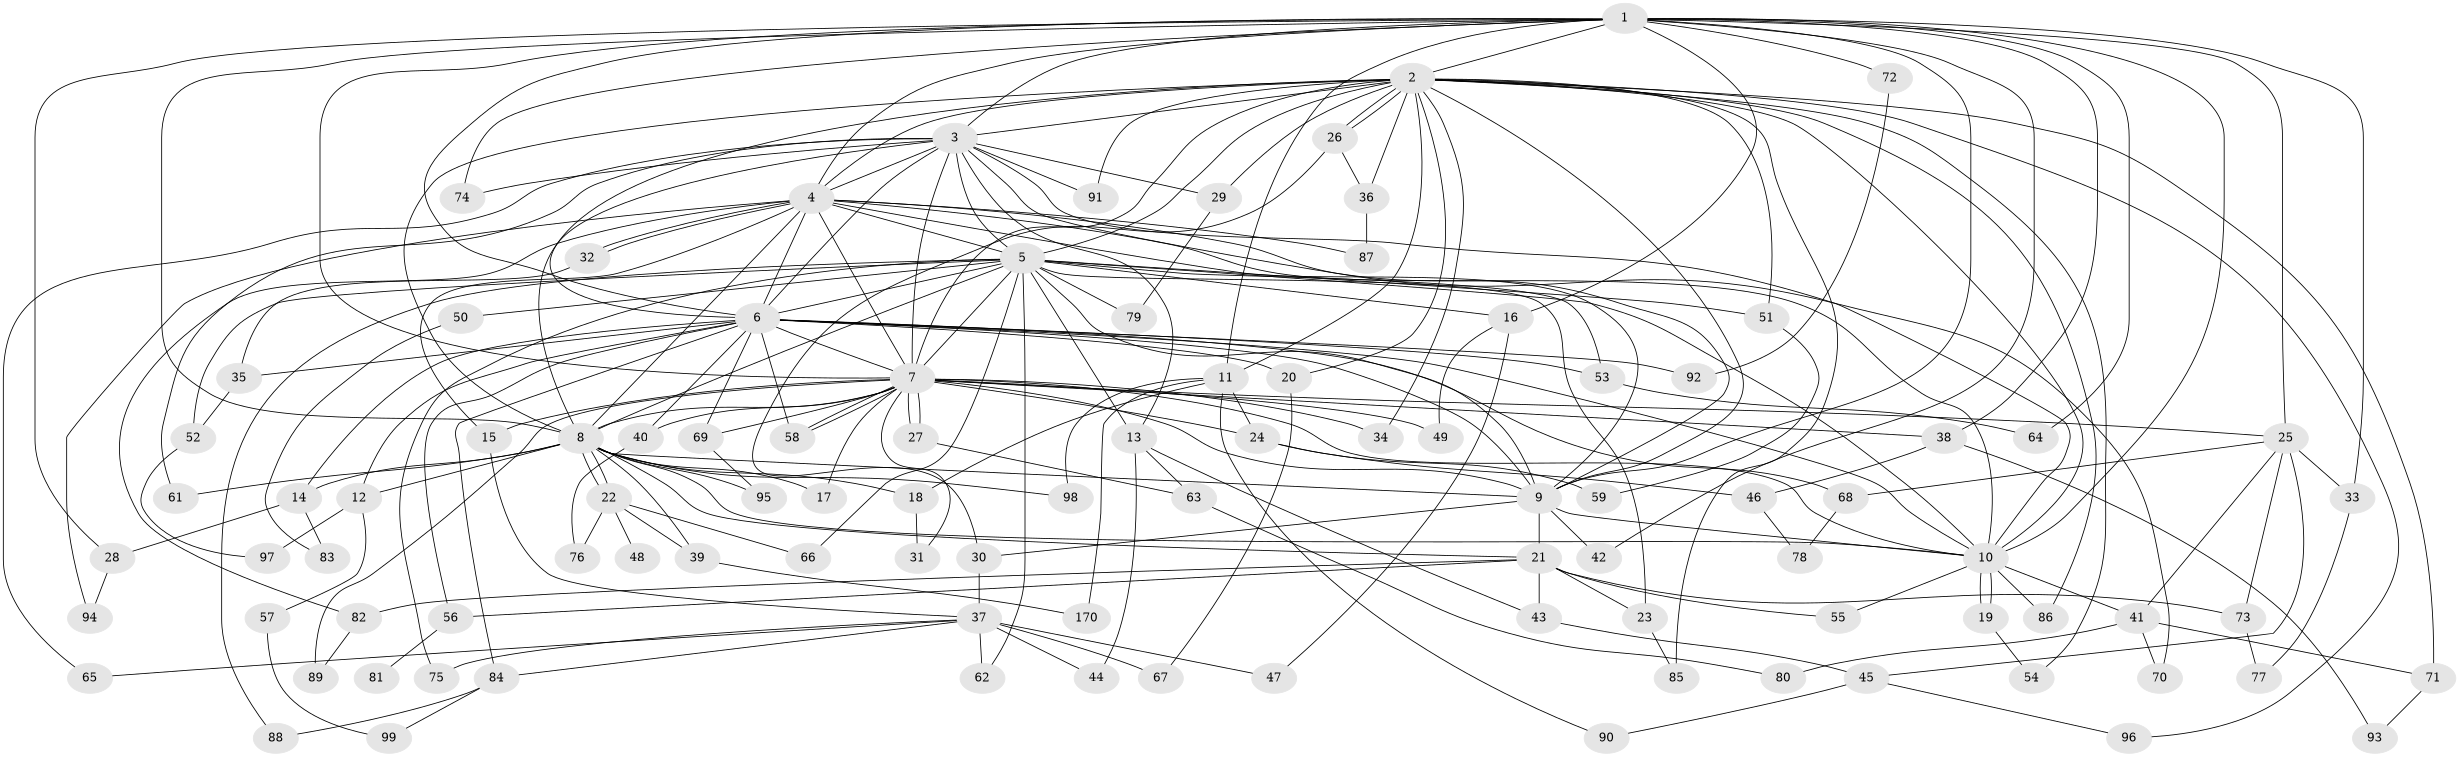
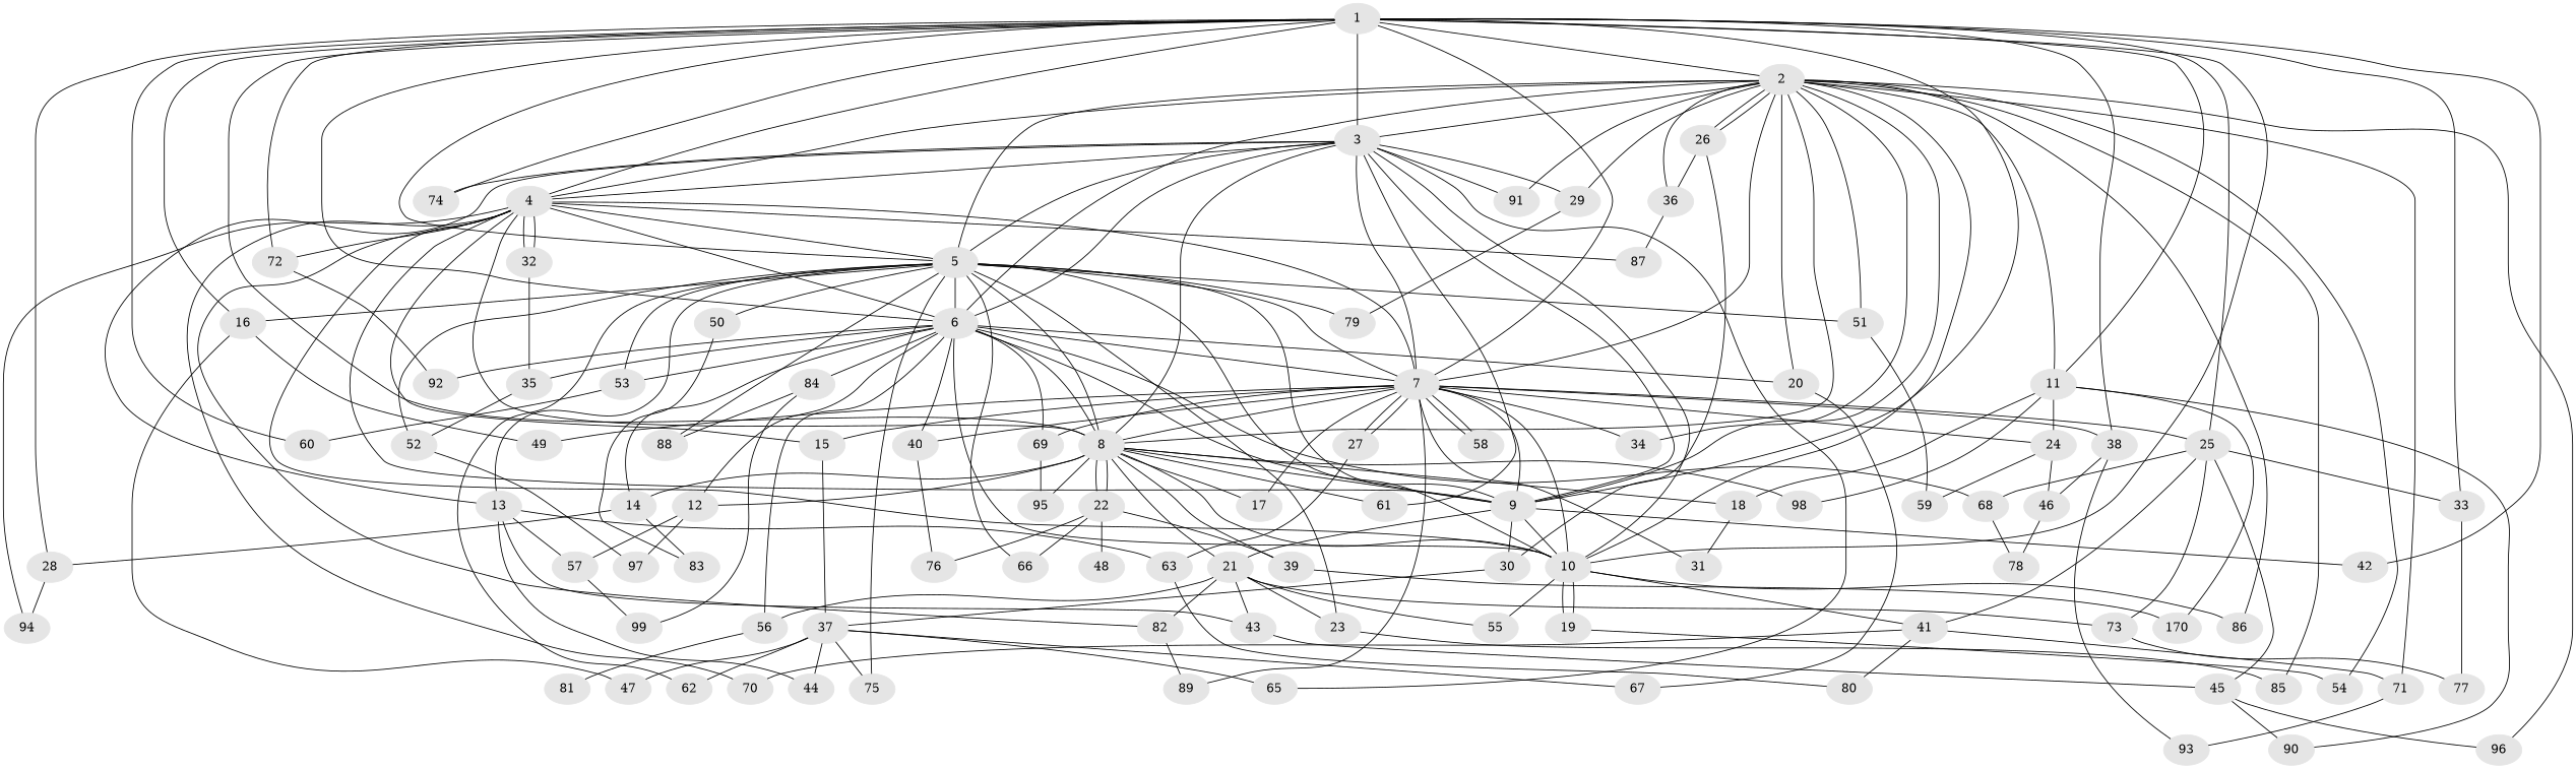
  graph {
    node [color=gray90 style=filled]
    1
    2
    3
    4
    5
    6
    7
    8
    9
    10
    11
    16
    25
    28
    33
    38
    42
-   60 [label=64]
+   60
    72
    74
    20
    26
    29
    34
    36
    51
    54
    71
    85
    86
    91
    96
    13
    61
    65
    15
    32
    70
    82
    87
    94
    50
    23
    52
    53
    62
    66
    75
    79
    88
    12
    14
    35
    40
    56
    68
    69
    84
    92
    17
    24
    27
    31
    49
    58
    89
    18
    21
    22
    39
    95
    98
    30
    19
    41
    55
    90
    n78 [label=170]
    47
    73
    45
    77
    46
    93
    67
    59
    57
    43
    44
    63
    83
    37
    97
    76
    81
    78
    99
    48
    80
    1 -- 2
    1 -- 3
    1 -- 4
+   1 -- 5
    1 -- 6
    1 -- 7
    1 -- 8
    1 -- 9
    1 -- 10
    1 -- 11
    1 -- 16
    1 -- 25
    1 -- 28
    1 -- 33
    1 -- 38
    1 -- 42
    1 -- 60
    1 -- 72
    1 -- 74
    2 -- 3
    2 -- 4
    2 -- 5
    2 -- 6
    2 -- 7
    2 -- 8
    2 -- 9
    2 -- 10
    2 -- 11
    2 -- 20
    2 -- 26
    2 -- 26
    2 -- 29
    2 -- 34
    2 -- 36
    2 -- 51
    2 -- 54
    2 -- 71
    2 -- 85
    2 -- 86
    2 -- 91
    2 -- 96
    3 -- 4
    3 -- 5
    3 -- 6
    3 -- 7
    3 -- 8
    3 -- 9
    3 -- 10
    3 -- 74
    3 -- 29
    3 -- 91
    3 -- 13
    3 -- 61
    3 -- 65
    4 -- 5
    4 -- 6
    4 -- 7
    4 -- 8
    4 -- 9
    4 -- 10
+   4 -- 72
    4 -- 15
    4 -- 32
    4 -- 32
    4 -- 70
    4 -- 82
    4 -- 87
    4 -- 94
    5 -- 6
    5 -- 7
    5 -- 8
    5 -- 9
    5 -- 10
    5 -- 16
    5 -- 51
    5 -- 13
    5 -- 50
    5 -- 23
    5 -- 52
    5 -- 53
    5 -- 62
    5 -- 66
    5 -- 75
    5 -- 79
    5 -- 88
    6 -- 7
-   6 -- 58
+   6 -- 8
    6 -- 9
    6 -- 10
    6 -- 20
    6 -- 53
    6 -- 12
    6 -- 14
    6 -- 35
    6 -- 40
    6 -- 56
    6 -- 68
    6 -- 69
    6 -- 84
    6 -- 92
    7 -- 8
    7 -- 9
    7 -- 10
    7 -- 25
    7 -- 38
    7 -- 34
    7 -- 15
    7 -- 40
    7 -- 69
    7 -- 17
    7 -- 24
    7 -- 27
    7 -- 27
    7 -- 31
    7 -- 49
    7 -- 58
    7 -- 58
    7 -- 89
    8 -- 9
    8 -- 10
    8 -- 61
    8 -- 12
    8 -- 14
    8 -- 17
    8 -- 18
    8 -- 21
    8 -- 22
    8 -- 22
    8 -- 39
    8 -- 95
    8 -- 98
    9 -- 10
    9 -- 42
    9 -- 21
    9 -- 30
    10 -- 86
    10 -- 19
    10 -- 19
    10 -- 41
    10 -- 55
    11 -- 24
    11 -- 18
    11 -- 98
    11 -- 90
    11 -- n78
    16 -- 49
    16 -- 47
    25 -- 33
    25 -- 68
    25 -- 41
    25 -- 73
    25 -- 45
    28 -- 94
    33 -- 77
    38 -- 46
    38 -- 93
    72 -- 92
    20 -- 67
    26 -- 36
    26 -- 30
    29 -- 79
    36 -- 87
    51 -- 59
    71 -- 93
+   13 -- 57
    13 -- 43
    13 -- 44
    13 -- 63
    15 -- 37
    32 -- 35
    82 -- 89
    50 -- 83
    23 -- 85
    52 -- 97
    53 -- 60
    12 -- 57
    12 -- 97
    14 -- 28
    14 -- 83
    35 -- 52
    40 -- 76
    56 -- 81
    68 -- 78
    69 -- 95
    84 -- 88
    84 -- 99
    24 -- 46
    24 -- 59
    27 -- 63
    18 -- 31
    21 -- 82
    21 -- 23
    21 -- 56
    21 -- 55
    21 -- 73
    21 -- 43
    22 -- 66
    22 -- 39
    22 -- 76
    22 -- 48
    39 -- n78
    30 -- 37
    19 -- 54
    41 -- 71
    41 -- 70
    41 -- 80
    73 -- 77
    45 -- 96
    45 -- 90
    46 -- 78
    57 -- 99
    43 -- 45
    63 -- 80
    37 -- 65
    37 -- 62
    37 -- 75
-   37 -- 84
    37 -- 47
    37 -- 67
    37 -- 44
  }
